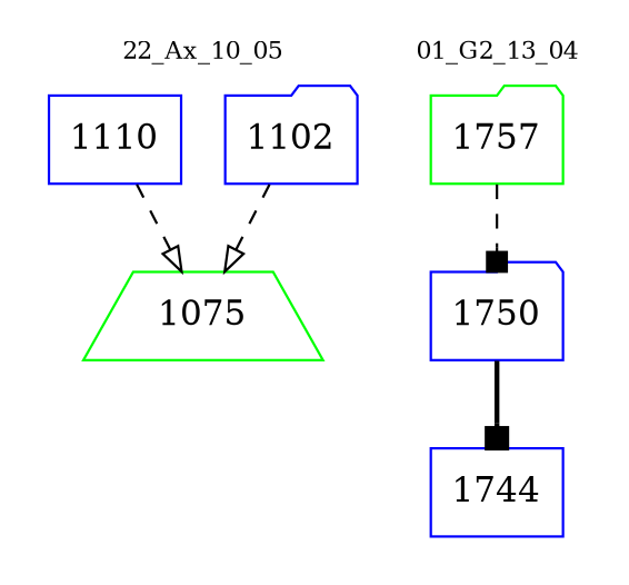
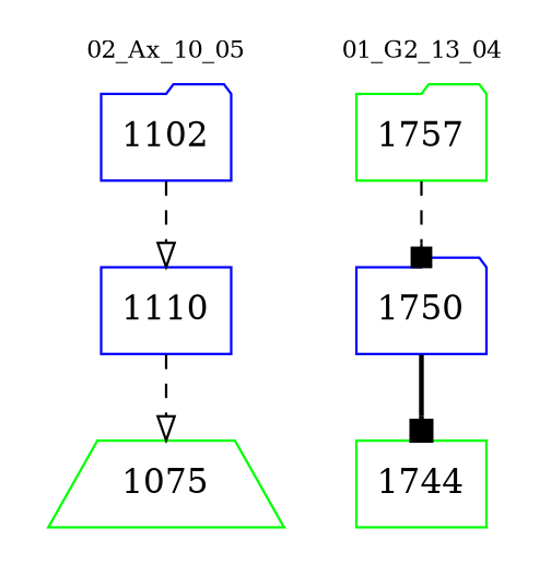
  digraph {
    node [color=blue shape=folder]
    edge [arrowhead=onormal color=black style=dashed]
    n1 [label=1102]
    n2 [label=1110 shape=box]
    n3 [color=green label=1075 shape=trapezium]
    n4 [color=green label=1757]
    n5 [label=1750]
-   n6 [label=1744 shape=box]
+   n6 [color=green label=1744 shape=box]
    subgraph cluster_1 {
      color=white
      fontsize=10
-     label="22_Ax_10_05"
+     label="02_Ax_10_05"
      n1
      n2
      n3
    }
    subgraph cluster_2 {
      color=white
      fontsize=10
      label="01_G2_13_04"
      n4
      n5
      n6
    }
-   n1 -> n3
+   n1 -> n2
    n2 -> n3
    n4 -> n5 [arrowhead=box]
    n5 -> n6 [arrowhead=box style=bold]
  }
